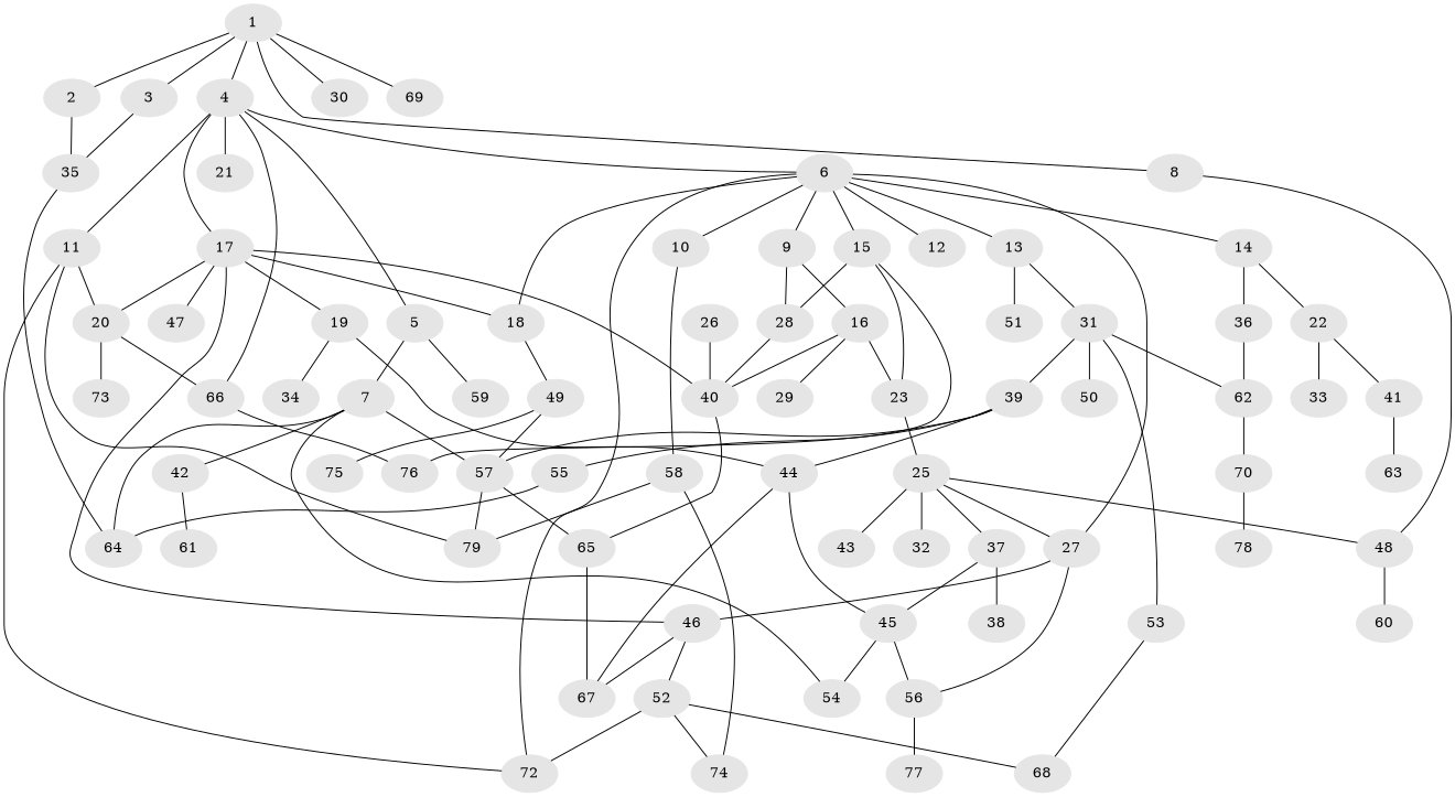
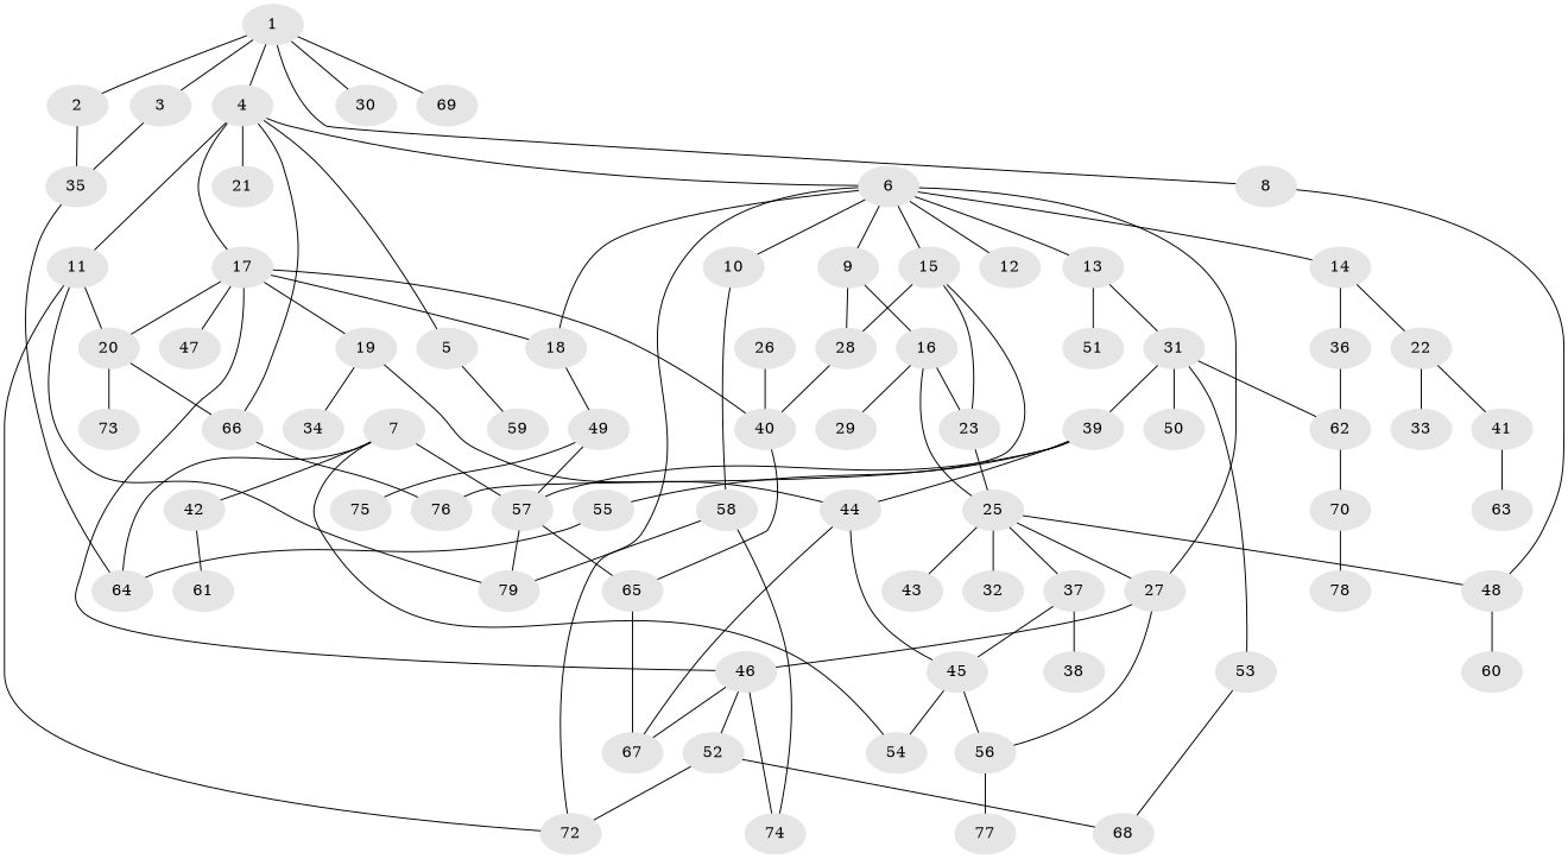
  graph {
    node [color=gray90 style=filled]
    1
    2
    3
    4
    8
    30
    69
    35
    5
    6
    11
    17
    21
    66
    48
    64
    7
    59
    9
    10
    12
    13
    14
    15
    18
    27
    72
    20
    n29 [label=79]
    19
    40
    46
    47
    76
    42
    54
    57
    16
    28
    58
    31
    51
    22
    36
    23
    49
    56
    61
    65
    60
    25
    29
    74
    73
    39
    50
    53
    62
    33
    41
    32
    37
    43
    34
    44
    67
    52
    75
    45
    63
    26
    38
    77
    55
    68
    70
    78
    1 -- 2
    1 -- 3
    1 -- 4
    1 -- 8
    1 -- 30
    1 -- 69
    2 -- 35
    3 -- 35
    4 -- 5
    4 -- 6
    4 -- 11
    4 -- 17
    4 -- 21
    4 -- 66
    8 -- 48
    35 -- 64
-   5 -- 7
    5 -- 59
    6 -- 9
    6 -- 10
    6 -- 12
    6 -- 13
    6 -- 14
    6 -- 15
    6 -- 18
    6 -- 27
    6 -- 72
    11 -- 72
    11 -- 20
    11 -- n29
    17 -- 18
    17 -- 20
    17 -- 19
    17 -- 40
    17 -- 46
    17 -- 47
    66 -- 76
    48 -- 60
    7 -- 64
    7 -- 42
    7 -- 54
    7 -- 57
    9 -- 16
    9 -- 28
    10 -- 58
    13 -- 31
    13 -- 51
    14 -- 22
    14 -- 36
    15 -- 76
    15 -- 28
    15 -- 23
    18 -- 49
    27 -- 46
    27 -- 56
    20 -- 66
    20 -- 73
    19 -- 34
    19 -- 44
    40 -- 65
    46 -- 67
    46 -- 52
    42 -- 61
    57 -- n29
    57 -- 65
    16 -- 23
-   16 -- 40
+   16 -- 25
    16 -- 29
    28 -- 40
    58 -- n29
    58 -- 74
    31 -- 39
    31 -- 50
    31 -- 53
    31 -- 62
    22 -- 33
    22 -- 41
    36 -- 62
    23 -- 25
    49 -- 57
    49 -- 75
    56 -- 77
    65 -- 67
    25 -- 48
    25 -- 27
    25 -- 32
    25 -- 37
    25 -- 43
    39 -- 57
    39 -- 44
    39 -- 55
    53 -- 68
    62 -- 70
    41 -- 63
    37 -- 45
    37 -- 38
    44 -- 67
    44 -- 45
    52 -- 72
-   52 -- 74
+   46 -- 74
    52 -- 68
    45 -- 54
    45 -- 56
    26 -- 40
    55 -- 64
    70 -- 78
  }
